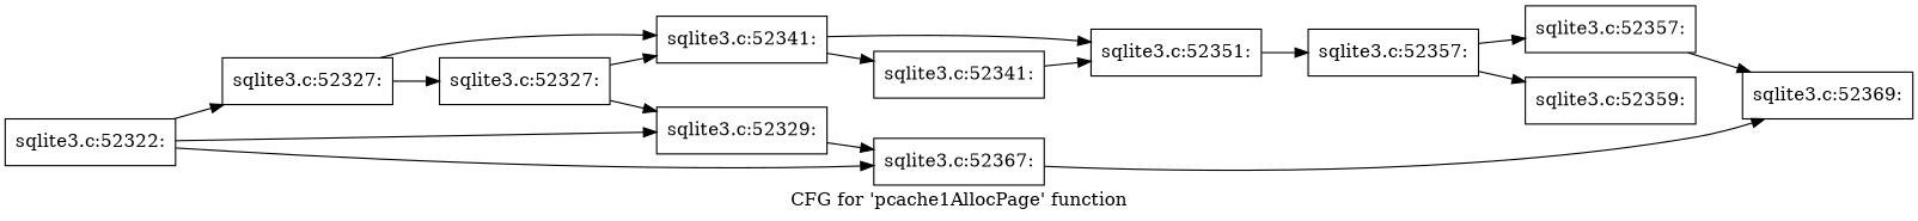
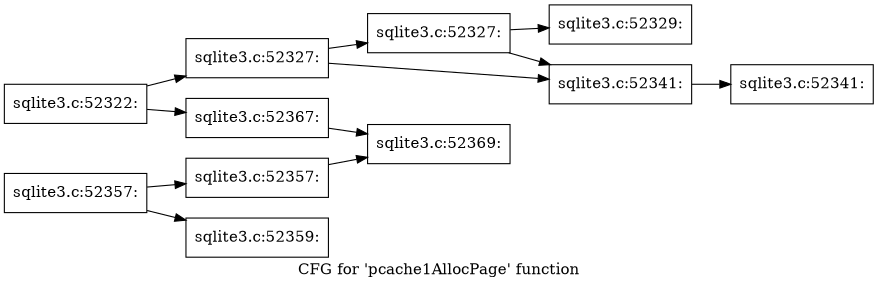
  digraph {
    label="CFG for 'pcache1AllocPage' function"
    rankdir=LR
    node [shape=record]
    n1 [label="{sqlite3.c:52322:}"]
    n2 [label="{sqlite3.c:52329:}"]
    n3 [label="{sqlite3.c:52327:}"]
    n4 [label="{sqlite3.c:52367:}"]
    n5 [label="{sqlite3.c:52327:}"]
    n6 [label="{sqlite3.c:52341:}"]
    n7 [label="{sqlite3.c:52369:}"]
    n8 [label="{sqlite3.c:52341:}"]
-   n9 [label="{sqlite3.c:52351:}"]
    n10 [label="{sqlite3.c:52357:}"]
    n11 [label="{sqlite3.c:52357:}"]
    n12 [label="{sqlite3.c:52359:}"]
-   n1 -> n2
    n1 -> n3
    n1 -> n4
-   n2 -> n4
    n3 -> n5
    n3 -> n6
    n4 -> n7
    n5 -> n2
    n5 -> n6
    n6 -> n8
-   n6 -> n9
-   n8 -> n9
-   n9 -> n10
    n10 -> n11
    n10 -> n12
    n11 -> n7
  }
